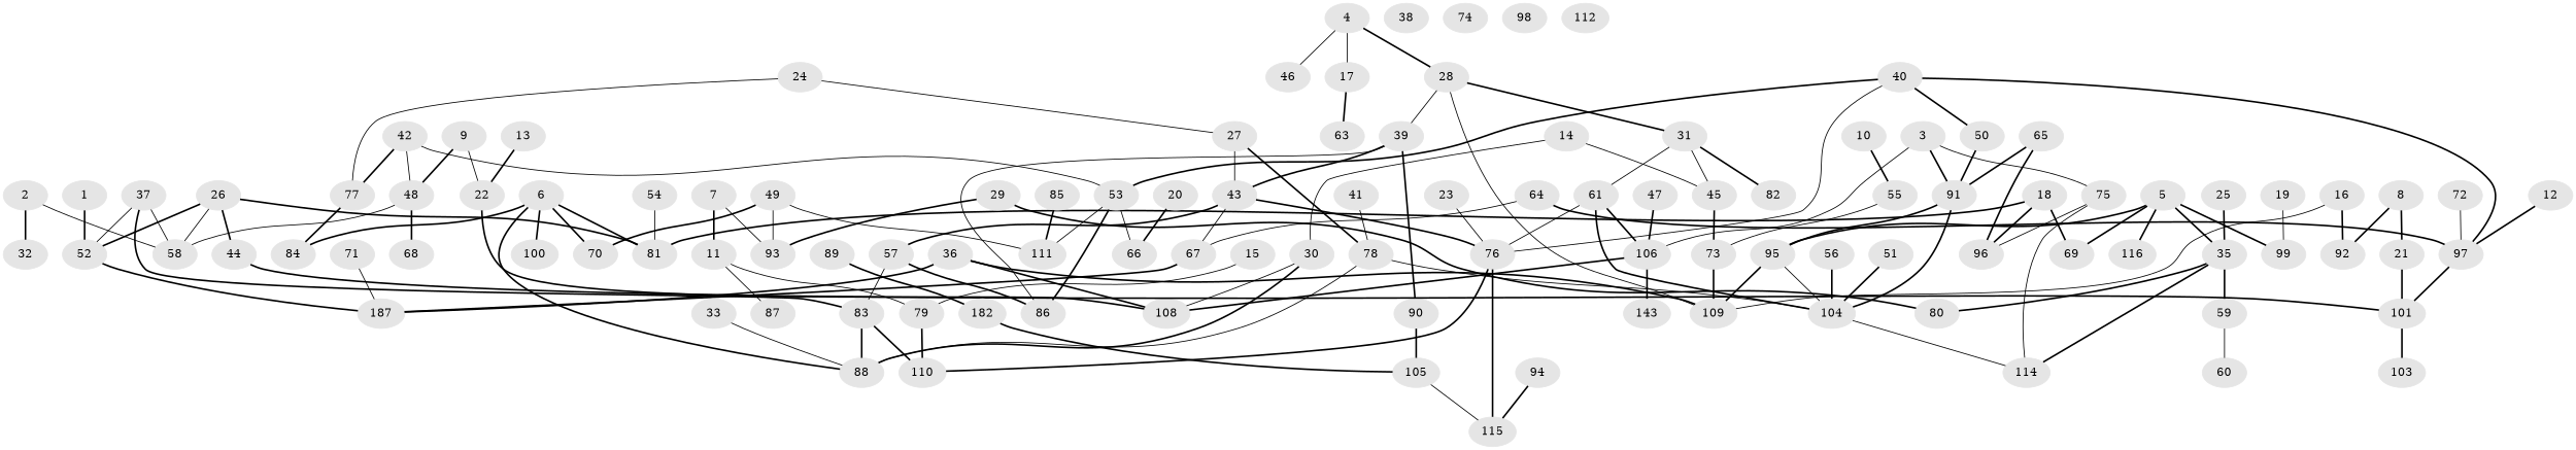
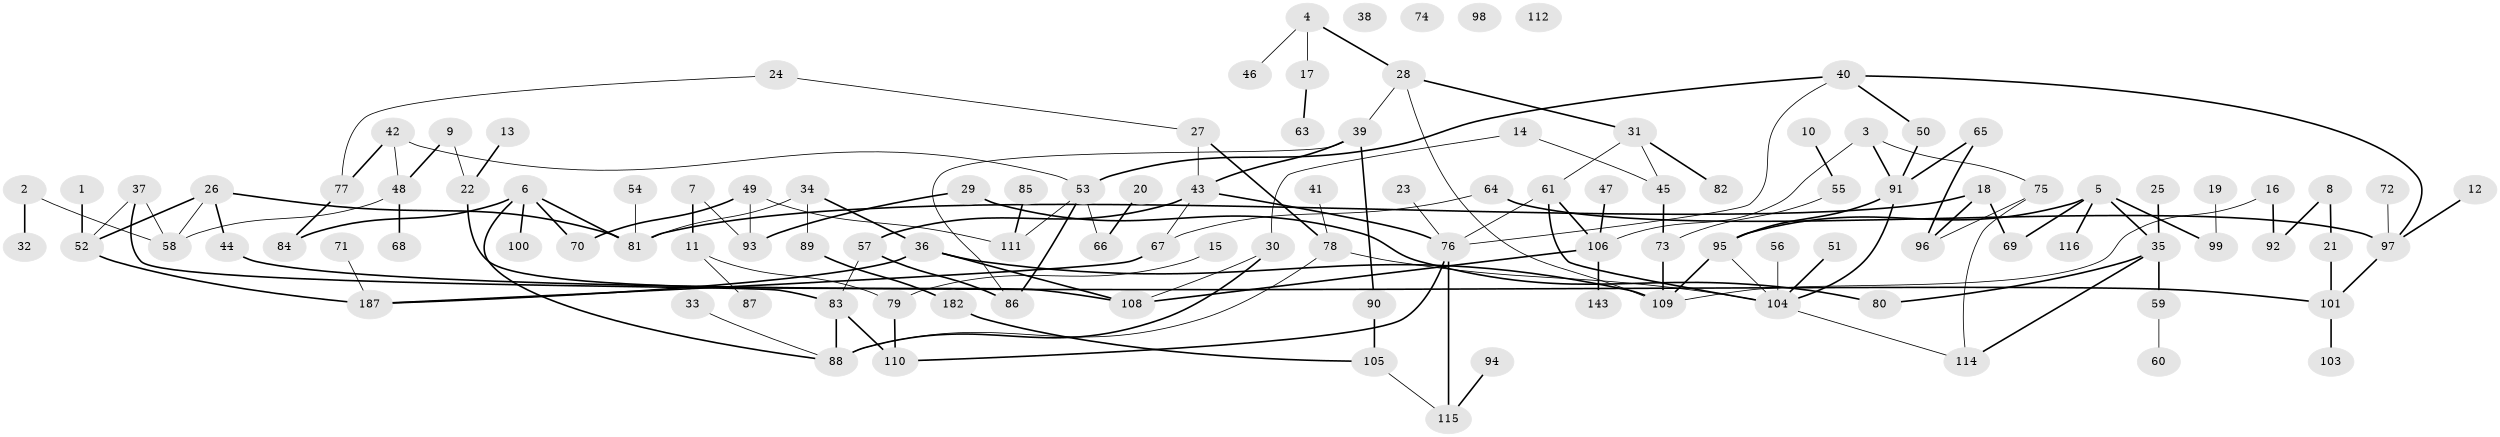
  graph {
    node [color=gray90 style=filled]
    edge [style=bold]
    1
    52
    n3 [label=187]
    2
    32
    58
    3
    75
    91
    106
    96
    114
    95
    104
    108
    n16 [label=143]
    4
    17
    28
    46
    63
    109
    31
    39
    5
    35
    69
    99
    116
    80
    59
    6
    70
    81
    84
    88
    100
    7
    11
    93
    79
    87
    8
    21
    92
    101
    9
    22
    48
    68
    10
    55
    73
    110
    12
    97
    13
    14
    30
    45
    15
    16
    18
    19
    20
    66
    103
    23
    76
    115
    24
    27
    77
    43
    78
    25
    26
    44
    57
    67
    61
    82
    86
    90
    29
    33
+   34
    36
    89
    n90 [label=182]
    60
    37
    83
    38
    105
    40
    50
    53
    111
    41
    42
    47
    49
    51
    54
    56
    64
    65
    71
    72
    74
    85
    94
    98
    112
    1 -- 52
    52 -- n3
    2 -- 32
    2 -- 58 [style=solid]
    3 -- 75 [style=solid]
    3 -- 91
    3 -- 106 [style=solid]
    75 -- 96 [style=solid]
    75 -- 114 [style=solid]
    91 -- 95
    91 -- 104
    106 -- 108
    106 -- n16
    95 -- 104 [style=solid]
    95 -- 109
    104 -- 114 [style=solid]
    4 -- 17 [style=solid]
    4 -- 28
    4 -- 46 [style=solid]
    17 -- 63
    28 -- 109 [style=solid]
    28 -- 31
    28 -- 39 [style=solid]
    31 -- 45 [style=solid]
    31 -- 61 [style=solid]
    31 -- 82
    39 -- 43
    39 -- 86 [style=solid]
    39 -- 90
    5 -- 95
    5 -- 35
    5 -- 69
    5 -- 99
    5 -- 116
    35 -- 114
    35 -- 80
    35 -- 59
    59 -- 60 [style=solid]
    6 -- 70
    6 -- 81
    6 -- 84
    6 -- 88
    6 -- 100
    7 -- 11
    7 -- 93 [style=solid]
    11 -- 79 [style=solid]
    11 -- 87 [style=solid]
    79 -- 110
    8 -- 21
    8 -- 92
    21 -- 101
    101 -- 103
    9 -- 22 [style=solid]
    9 -- 48
    22 -- 108
    48 -- 58 [style=solid]
    48 -- 68
    10 -- 55
    55 -- 73 [style=solid]
    73 -- 109
    12 -- 97
    97 -- 101
    13 -- 22
    14 -- 30 [style=solid]
    14 -- 45 [style=solid]
    30 -- 108 [style=solid]
    30 -- 88
    45 -- 73
    15 -- 79 [style=solid]
    16 -- 109 [style=solid]
    16 -- 92
    18 -- 96
    18 -- 69
    18 -- 81
    19 -- 99 [style=solid]
    20 -- 66
    23 -- 76 [style=solid]
    76 -- 110
    76 -- 115
    24 -- 27 [style=solid]
    24 -- 77 [style=solid]
    27 -- 43 [style=solid]
    27 -- 78
    77 -- 84
    43 -- 76
    43 -- 57
    43 -- 67 [style=solid]
    78 -- 104 [style=solid]
    78 -- 88 [style=solid]
    25 -- 35
    26 -- 52
    26 -- 58 [style=solid]
    26 -- 81
    26 -- 44
    44 -- 101
    57 -- 86
    57 -- 83 [style=solid]
    67 -- n3
    61 -- 106
    61 -- 104
    61 -- 76 [style=solid]
    90 -- 105
    29 -- 80
    29 -- 93
    33 -- 88 [style=solid]
+   34 -- 81 [style=solid]
+   34 -- 36
+   34 -- 89 [style=solid]
    36 -- n3
    36 -- 108
    36 -- 109
    89 -- n90
    n90 -- 105
    37 -- 52 [style=solid]
    37 -- 58 [style=solid]
    37 -- 83
    83 -- 88
    83 -- 110
    105 -- 115 [style=solid]
    40 -- 97
    40 -- 76 [style=solid]
    40 -- 50
    40 -- 53
    50 -- 91
    53 -- 66 [style=solid]
    53 -- 86
    53 -- 111 [style=solid]
    41 -- 78 [style=solid]
    42 -- 48 [style=solid]
    42 -- 77
    42 -- 53 [style=solid]
    47 -- 106
    49 -- 70
    49 -- 93 [style=solid]
    49 -- 111 [style=solid]
    51 -- 104
    54 -- 81 [style=solid]
-   56 -- 104
+   56 -- 104 [style=solid]
    64 -- 97
    64 -- 67 [style=solid]
    65 -- 91
    65 -- 96
    71 -- n3 [style=solid]
    72 -- 97 [style=solid]
    85 -- 111
    94 -- 115
  }
